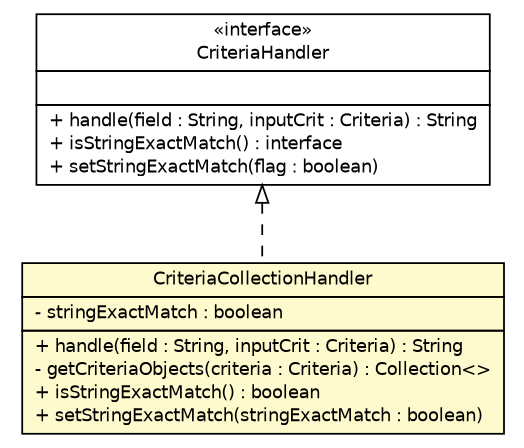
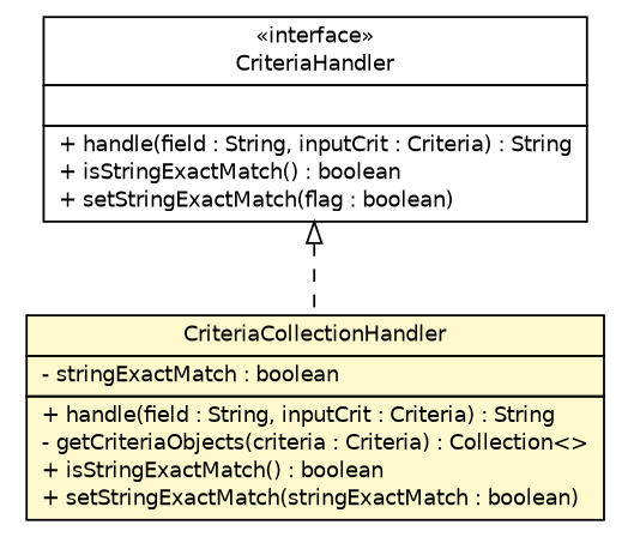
  digraph {
    node [fontcolor=black fontname=Helvetica fontsize=10.0 shape=plaintext]
    n1 [label=<<table border="0" cellborder="1" cellspacing="0" cellpadding="2" port="p" bgcolor="lemonChiffon" href="./CriteriaCollectionHandler.html"> 		<tr><td><table border="0" cellspacing="0" cellpadding="1"> 			<tr><td> CriteriaCollectionHandler </td></tr> 		</table></td></tr> 		<tr><td><table border="0" cellspacing="0" cellpadding="1"> 			<tr><td align="left"> - stringExactMatch : boolean </td></tr> 		</table></td></tr> 		<tr><td><table border="0" cellspacing="0" cellpadding="1"> 			<tr><td align="left"> + handle(field : String, inputCrit : Criteria) : String </td></tr> 			<tr><td align="left"> - getCriteriaObjects(criteria : Criteria) : Collection&lt;&gt; </td></tr> 			<tr><td align="left"> + isStringExactMatch() : boolean </td></tr> 			<tr><td align="left"> + setStringExactMatch(stringExactMatch : boolean) </td></tr> 		</table></td></tr> 		</table>>]
-   n2 [label=<<table border="0" cellborder="1" cellspacing="0" cellpadding="2" port="p" href="./CriteriaHandler.html"> 		<tr><td><table border="0" cellspacing="0" cellpadding="1"> 			<tr><td> &laquo;interface&raquo; </td></tr> 			<tr><td> CriteriaHandler </td></tr> 		</table></td></tr> 		<tr><td><table border="0" cellspacing="0" cellpadding="1"> 			<tr><td align="left">  </td></tr> 		</table></td></tr> 		<tr><td><table border="0" cellspacing="0" cellpadding="1"> 			<tr><td align="left"> + handle(field : String, inputCrit : Criteria) : String </td></tr> 			<tr><td align="left"> + isStringExactMatch() : interface </td></tr> 			<tr><td align="left"> + setStringExactMatch(flag : boolean) </td></tr> 		</table></td></tr> 		</table>>]
+   n2 [label=<<table border="0" cellborder="1" cellspacing="0" cellpadding="2" port="p" href="./CriteriaHandler.html"> 		<tr><td><table border="0" cellspacing="0" cellpadding="1"> 			<tr><td> &laquo;interface&raquo; </td></tr> 			<tr><td> CriteriaHandler </td></tr> 		</table></td></tr> 		<tr><td><table border="0" cellspacing="0" cellpadding="1"> 			<tr><td align="left">  </td></tr> 		</table></td></tr> 		<tr><td><table border="0" cellspacing="0" cellpadding="1"> 			<tr><td align="left"> + handle(field : String, inputCrit : Criteria) : String </td></tr> 			<tr><td align="left"> + isStringExactMatch() : boolean </td></tr> 			<tr><td align="left"> + setStringExactMatch(flag : boolean) </td></tr> 		</table></td></tr> 		</table>>]
    n2 -> n1 [arrowtail=empty dir=back fontname=Helvetica fontsize=10 headport=p labelfontname=Helvetica labelfontsize=10 style=dashed tailport=p]
  }
